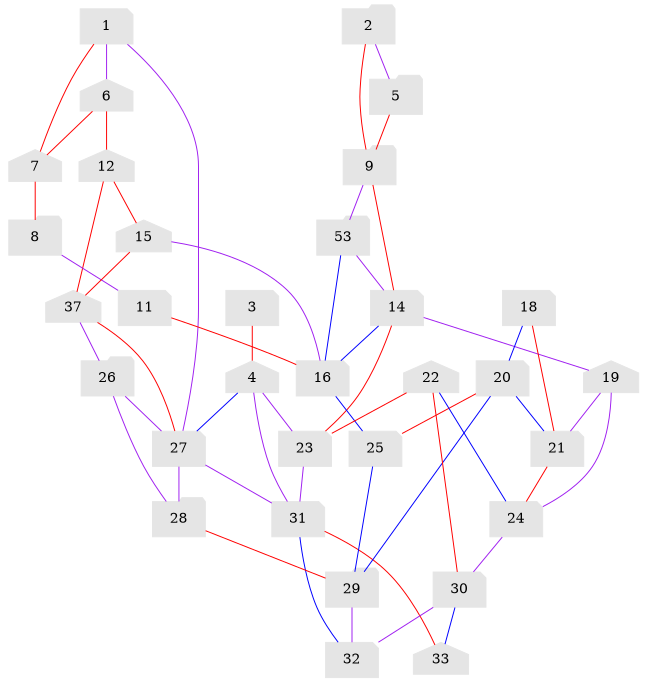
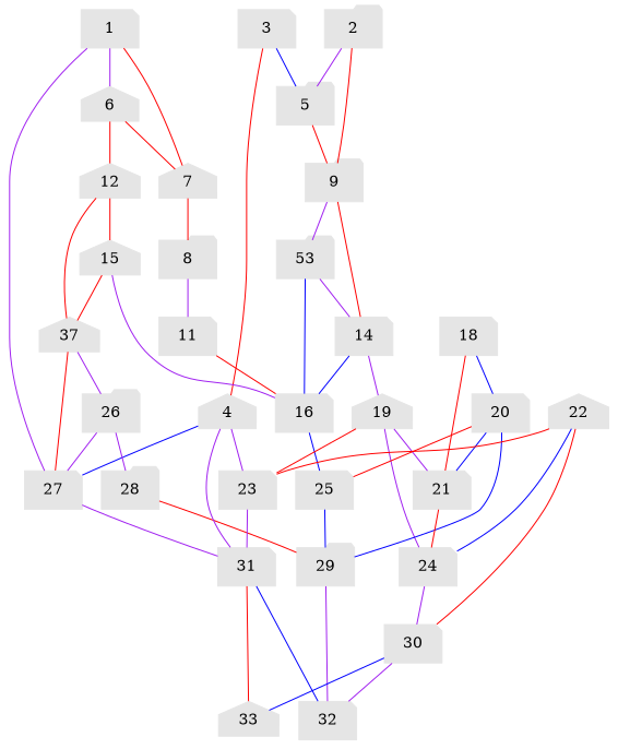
  graph {
    node [color=gray90 shape=note style=filled]
    edge [color=red weight=1.0]
    6 [shape=house]
    1
    7 [shape=house]
    27
    12 [shape=house]
    8 [shape=folder]
    31
    28 [shape=folder]
    2 [shape=folder]
    5 [shape=folder]
    9 [shape=folder]
    n12 [label=53 shape=folder]
    14
    11
    16
    3
    4 [shape=house]
    23
    32
    33 [shape=house]
    15 [shape=house]
    n22 [label=37 shape=house]
    19 [shape=house]
    25
    26 [shape=folder]
    18
    20
    21
    24
    29 [shape=folder]
    30
    22 [shape=house]
    6 -- 7
    6 -- 12 [weight=2.0]
    1 -- 6 [color=purple]
    1 -- 7
    1 -- 27 [color=purple]
    7 -- 8 [weight=2.0]
    27 -- 31 [color=purple]
-   27 -- 28 [color=purple]
    12 -- 15
    12 -- n22
    8 -- 11 [color=purple]
    31 -- 32 [color=blue]
    31 -- 33
    28 -- 29
    2 -- 5 [color=purple]
    2 -- 9
    5 -- 9
    9 -- n12 [color=purple]
    9 -- 14
    n12 -- 14 [color=purple]
    n12 -- 16 [color=blue]
    14 -- 16 [color=blue]
    14 -- 19 [color=purple]
    11 -- 16
    16 -- 25 [color=blue]
+   3 -- 5 [color=blue weight=2.0]
    3 -- 4 [weight=2.0]
    4 -- 27 [color=blue]
    4 -- 31 [color=purple]
    4 -- 23 [color=purple]
    23 -- 31 [color=purple]
    15 -- 16 [color=purple]
    15 -- n22
    n22 -- 27
    n22 -- 26 [color=purple]
-   14 -- 23
+   19 -- 23
    19 -- 21 [color=purple]
    19 -- 24 [color=purple]
    25 -- 29 [color=blue]
    26 -- 27 [color=purple weight=2.0]
    26 -- 28 [color=purple]
    18 -- 20 [color=blue]
    18 -- 21
    20 -- 25
    20 -- 21 [color=blue]
    20 -- 29 [color=blue]
    21 -- 24
    24 -- 30 [color=purple]
    29 -- 32 [color=purple]
    30 -- 32 [color=purple]
    30 -- 33 [color=blue]
    22 -- 23
    22 -- 24 [color=blue]
    22 -- 30
  }
